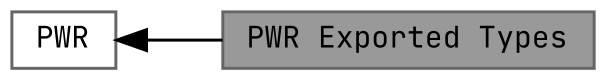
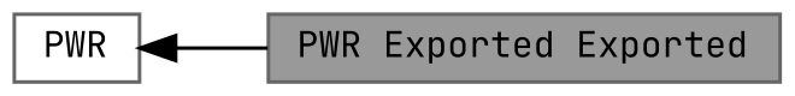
  digraph {
    rankdir=LR
    fontname="JetBrains Mono"
    node [fontname="JetBrains Mono" fontsize=10 shape=box style=filled]
    n1 [color=grey40 fillcolor=white height=0.2 label=PWR width=0.4]
-   n2 [color=gray40 fillcolor=grey60 fontcolor=black height=0.2 label="PWR Exported Types" width=0.4]
+   n2 [color=gray40 fillcolor=grey60 fontcolor=black height=0.2 label="PWR Exported Exported" width=0.4]
    n1 -> n2 [dir=back fontname="JetBrains Mono" fontsize=10 labelfontname=Helvetica labelfontsize=10 shape=plaintext style=solid]
  }
